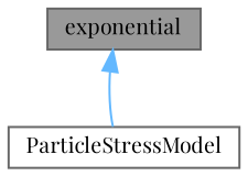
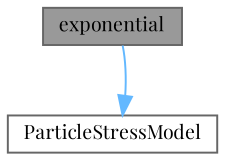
  digraph {
    fontname="Playfair Display"
    node [color=gray40 fontname="Playfair Display" fontsize=10 shape=box style=filled]
    n1 [fillcolor=grey60 fontcolor=black height=0.2 label=exponential width=0.4]
    n2 [fillcolor=white height=0.2 label=ParticleStressModel width=0.4]
-   n1 -> n2 [color=steelblue1 dir=back fontname="Playfair Display" fontsize=10 labelfontname=Helvetica labelfontsize=10 style=solid]
+   n2 -> n1 [color=steelblue1 dir=back fontname="Playfair Display" fontsize=10 labelfontname=Helvetica labelfontsize=10 style=solid]
  }
